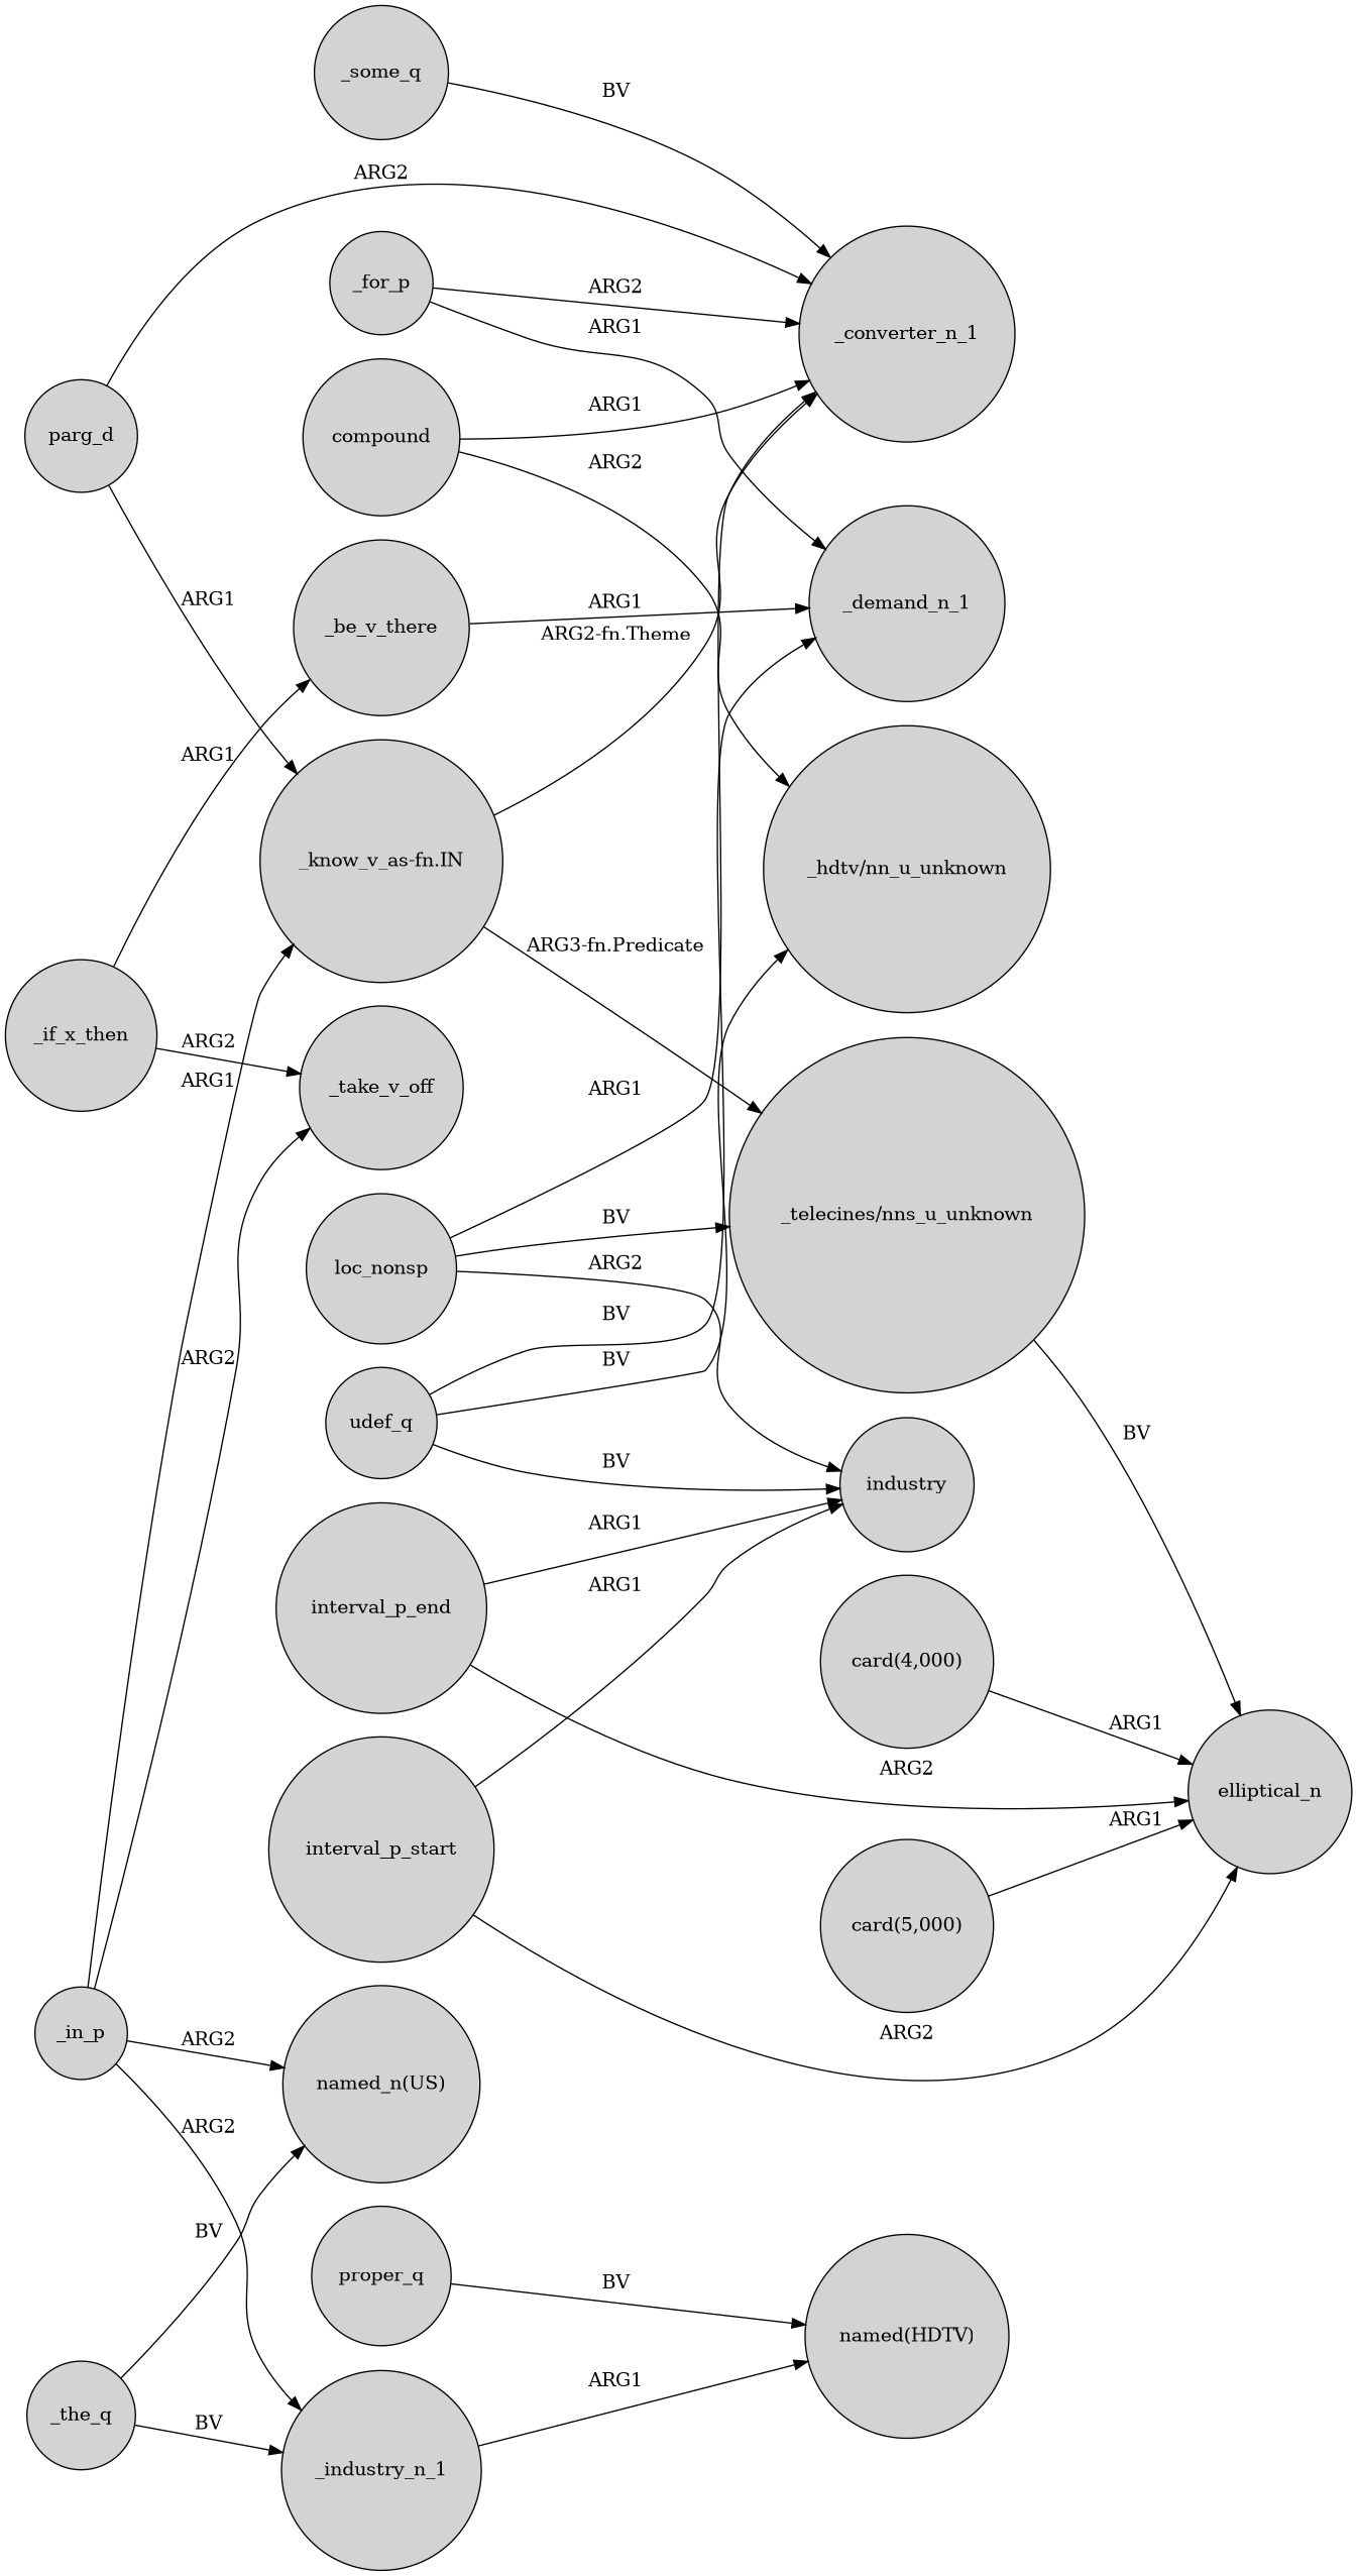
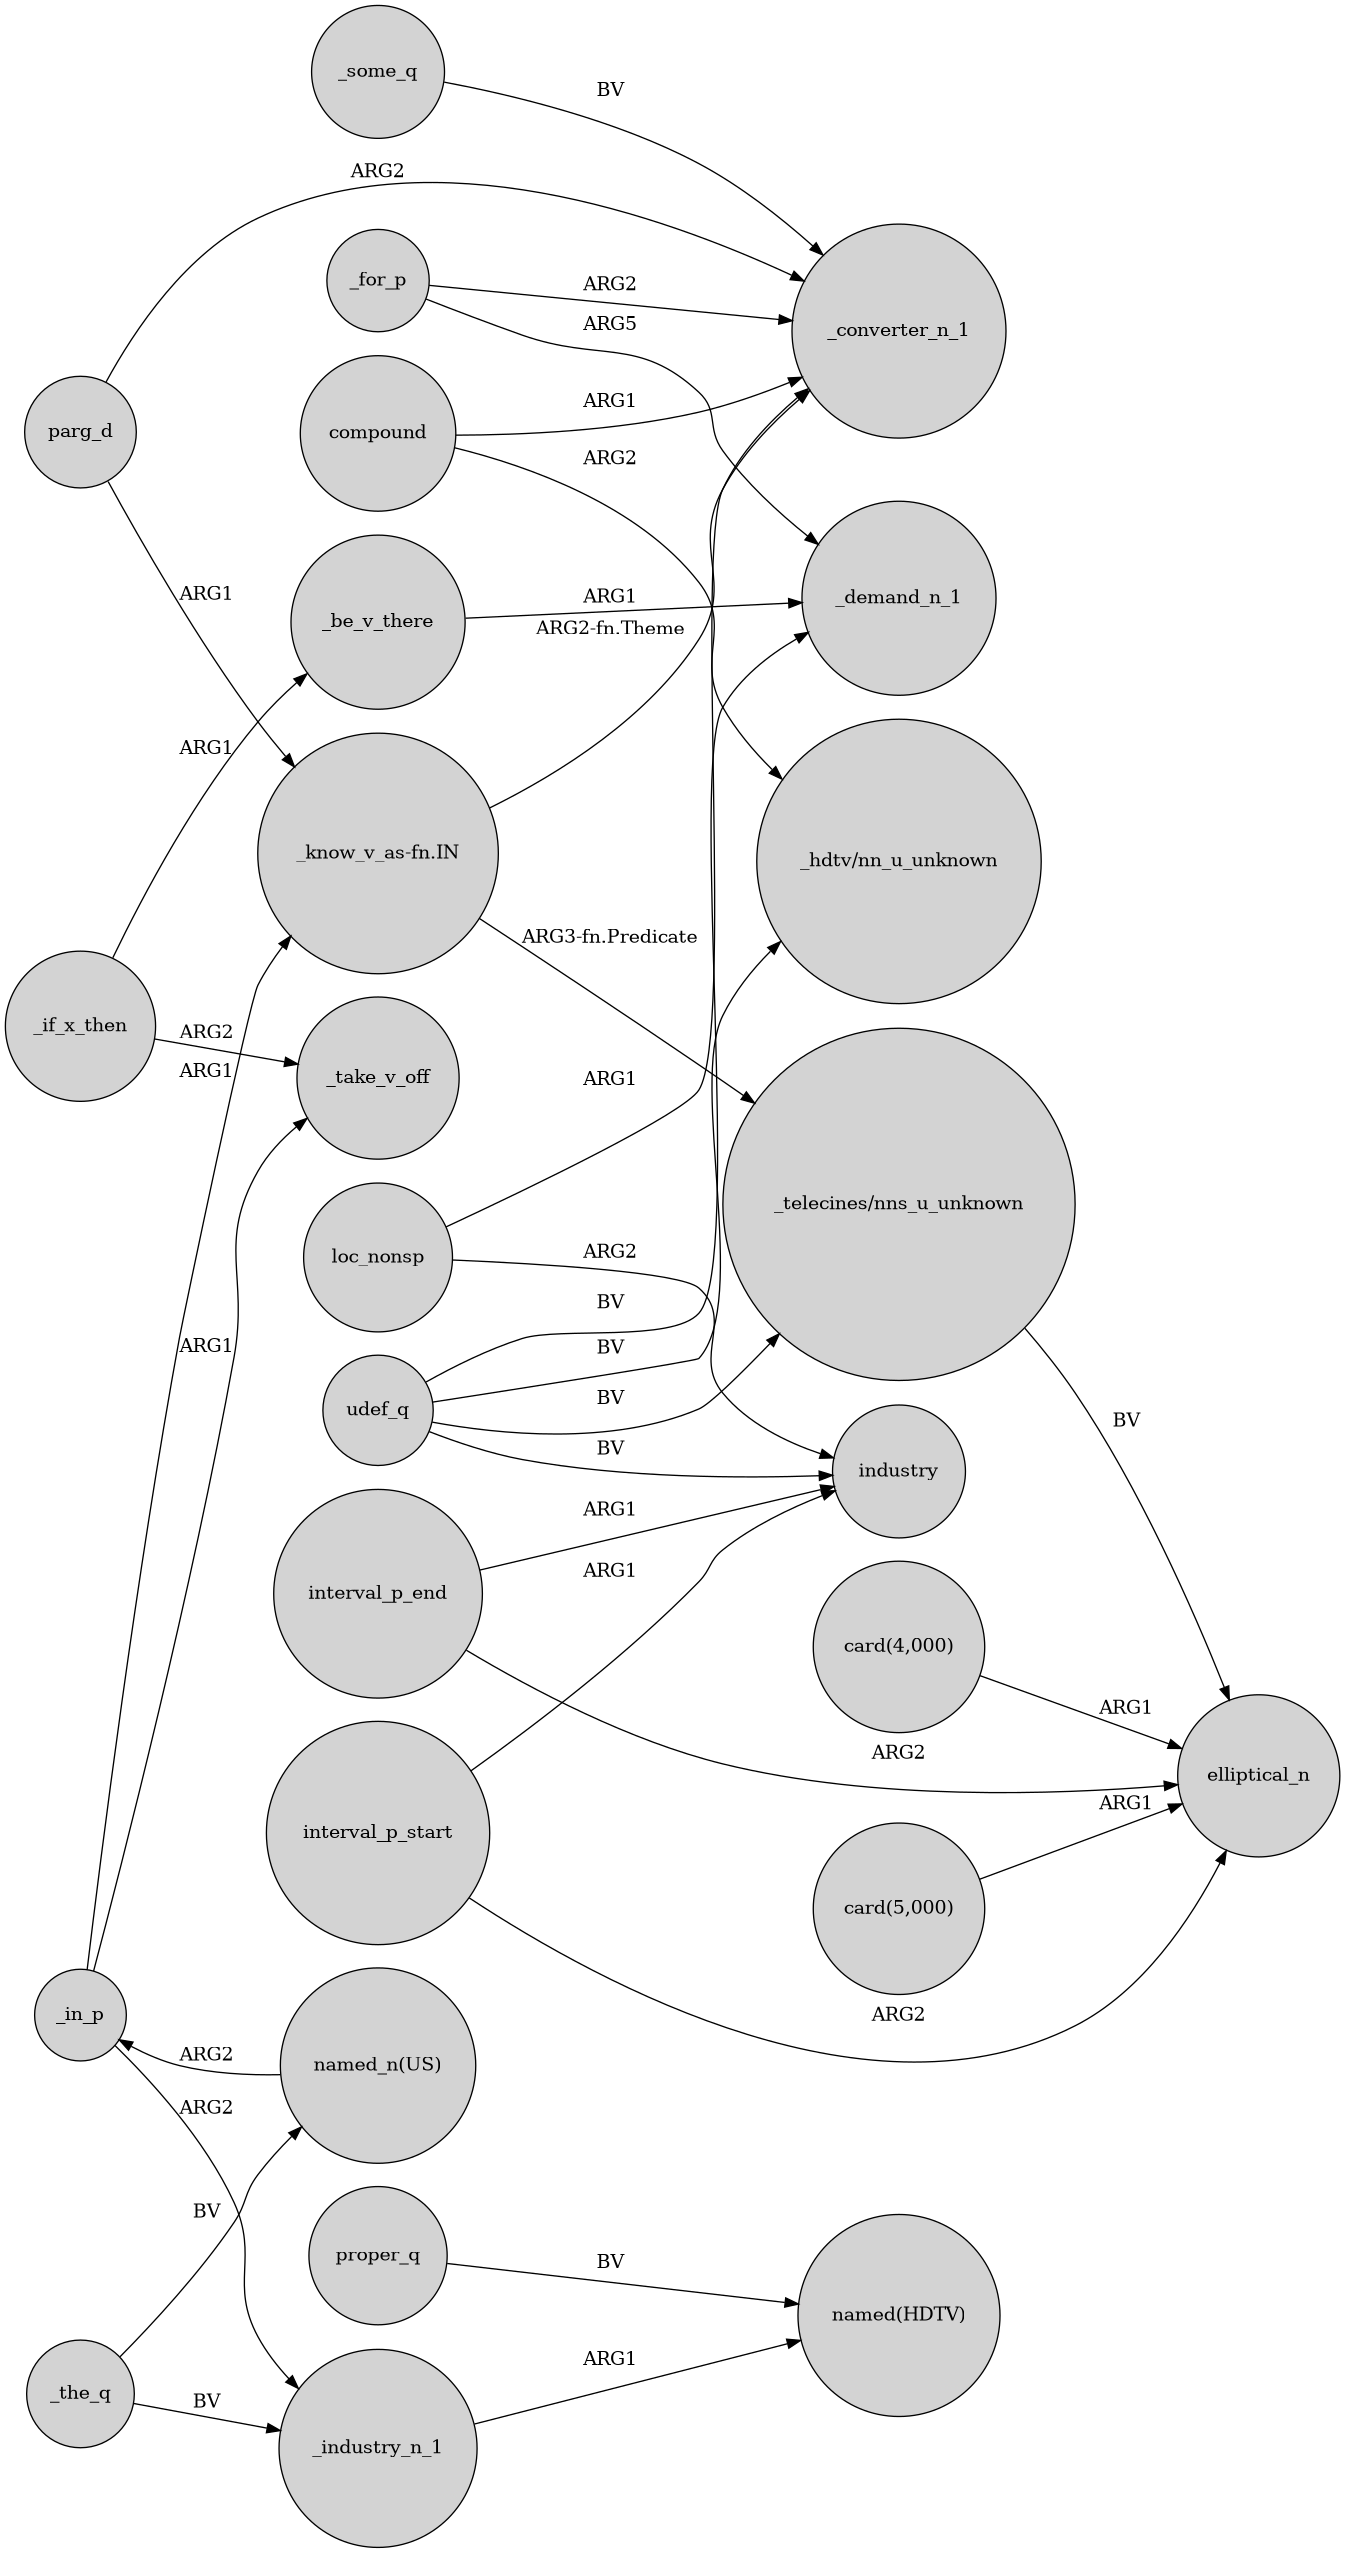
  digraph {
    rankdir=LR
    node [shape=circle style=filled]
    _for_p
    _converter_n_1
    _demand_n_1
    loc_nonsp
    n5 [label=industry]
    udef_q
    "_hdtv/nn_u_unknown"
    "_telecines/nns_u_unknown"
    elliptical_n
    "_know_v_as-fn.IN"
    _in_p
    _take_v_off
    _industry_n_1
    "named_n(US)"
    "named(HDTV)"
    interval_p_end
    parg_d
    "card(4,000)"
    _be_v_there
    interval_p_start
    _the_q
    _if_x_then
    compound
    proper_q
    _some_q
    "card(5,000)"
    _for_p -> _converter_n_1 [label=ARG2]
-   _for_p -> _demand_n_1 [label=ARG1]
+   _for_p -> _demand_n_1 [label=ARG5]
    loc_nonsp -> _converter_n_1 [label=ARG1]
    loc_nonsp -> n5 [label=ARG2]
    udef_q -> _demand_n_1 [label=BV]
    udef_q -> n5 [label=BV]
    udef_q -> "_hdtv/nn_u_unknown" [label=BV]
-   loc_nonsp -> "_telecines/nns_u_unknown" [label=BV]
+   udef_q -> "_telecines/nns_u_unknown" [label=BV]
    "_telecines/nns_u_unknown" -> elliptical_n [label=BV]
    "_know_v_as-fn.IN" -> _converter_n_1 [label="ARG2-fn.Theme"]
    "_know_v_as-fn.IN" -> "_telecines/nns_u_unknown" [label="ARG3-fn.Predicate"]
    _in_p -> "_know_v_as-fn.IN" [label=ARG1]
-   _in_p -> _take_v_off [label=ARG2]
+   _in_p -> _take_v_off [label=ARG1]
    _in_p -> _industry_n_1 [label=ARG2]
-   _in_p -> "named_n(US)" [label=ARG2]
+   "named_n(US)" -> _in_p [label=ARG2]
    _industry_n_1 -> "named(HDTV)" [label=ARG1]
    interval_p_end -> n5 [label=ARG1]
    interval_p_end -> elliptical_n [label=ARG2]
    parg_d -> _converter_n_1 [label=ARG2]
    parg_d -> "_know_v_as-fn.IN" [label=ARG1]
    "card(4,000)" -> elliptical_n [label=ARG1]
    _be_v_there -> _demand_n_1 [label=ARG1]
    interval_p_start -> n5 [label=ARG1]
    interval_p_start -> elliptical_n [label=ARG2]
    _the_q -> _industry_n_1 [label=BV]
    _the_q -> "named_n(US)" [label=BV]
    _if_x_then -> _take_v_off [label=ARG2]
    _if_x_then -> _be_v_there [label=ARG1]
    compound -> _converter_n_1 [label=ARG1]
    compound -> "_hdtv/nn_u_unknown" [label=ARG2]
    proper_q -> "named(HDTV)" [label=BV]
    _some_q -> _converter_n_1 [label=BV]
    "card(5,000)" -> elliptical_n [label=ARG1]
  }
